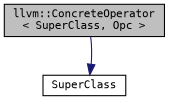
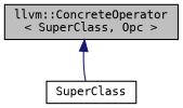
  digraph {
    fontname="DejaVu Sans Mono"
    node [color=black fontname="DejaVu Sans Mono" fontsize=10 shape=box]
    n1 [fillcolor=grey75 fontcolor=black height=0.2 label="llvm::ConcreteOperator\l\< SuperClass, Opc \>" style=filled width=0.4]
    n2 [height=0.2 label=SuperClass width=0.4]
-   n2 -> n1 [color=midnightblue dir=back fontname="DejaVu Sans Mono" fontsize=10 labelfontname=Helvetica labelfontsize=10 style=solid]
+   n1 -> n2 [color=midnightblue dir=back fontname="DejaVu Sans Mono" fontsize=10 labelfontname=Helvetica labelfontsize=10 style=solid]
  }
